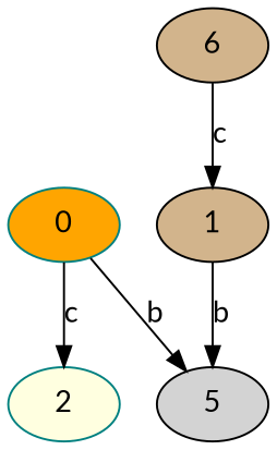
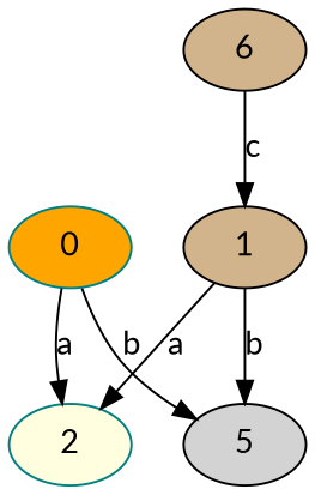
  strict digraph {
    fontname=Lato
    node [color=black fillcolor=tan fontname=Lato style=filled]
    edge [fontname=Lato]
    0 [color=teal fillcolor=orange]
    2 [color=teal fillcolor=lightyellow]
    n3 [fillcolor=lightgrey label=5]
    1
    6
-   0 -> 2 [label=c]
+   0 -> 2 [label=a]
    0 -> n3 [label=b]
+   1 -> 2 [label=a]
    1 -> n3 [label=b]
    6 -> 1 [label=c]
  }
